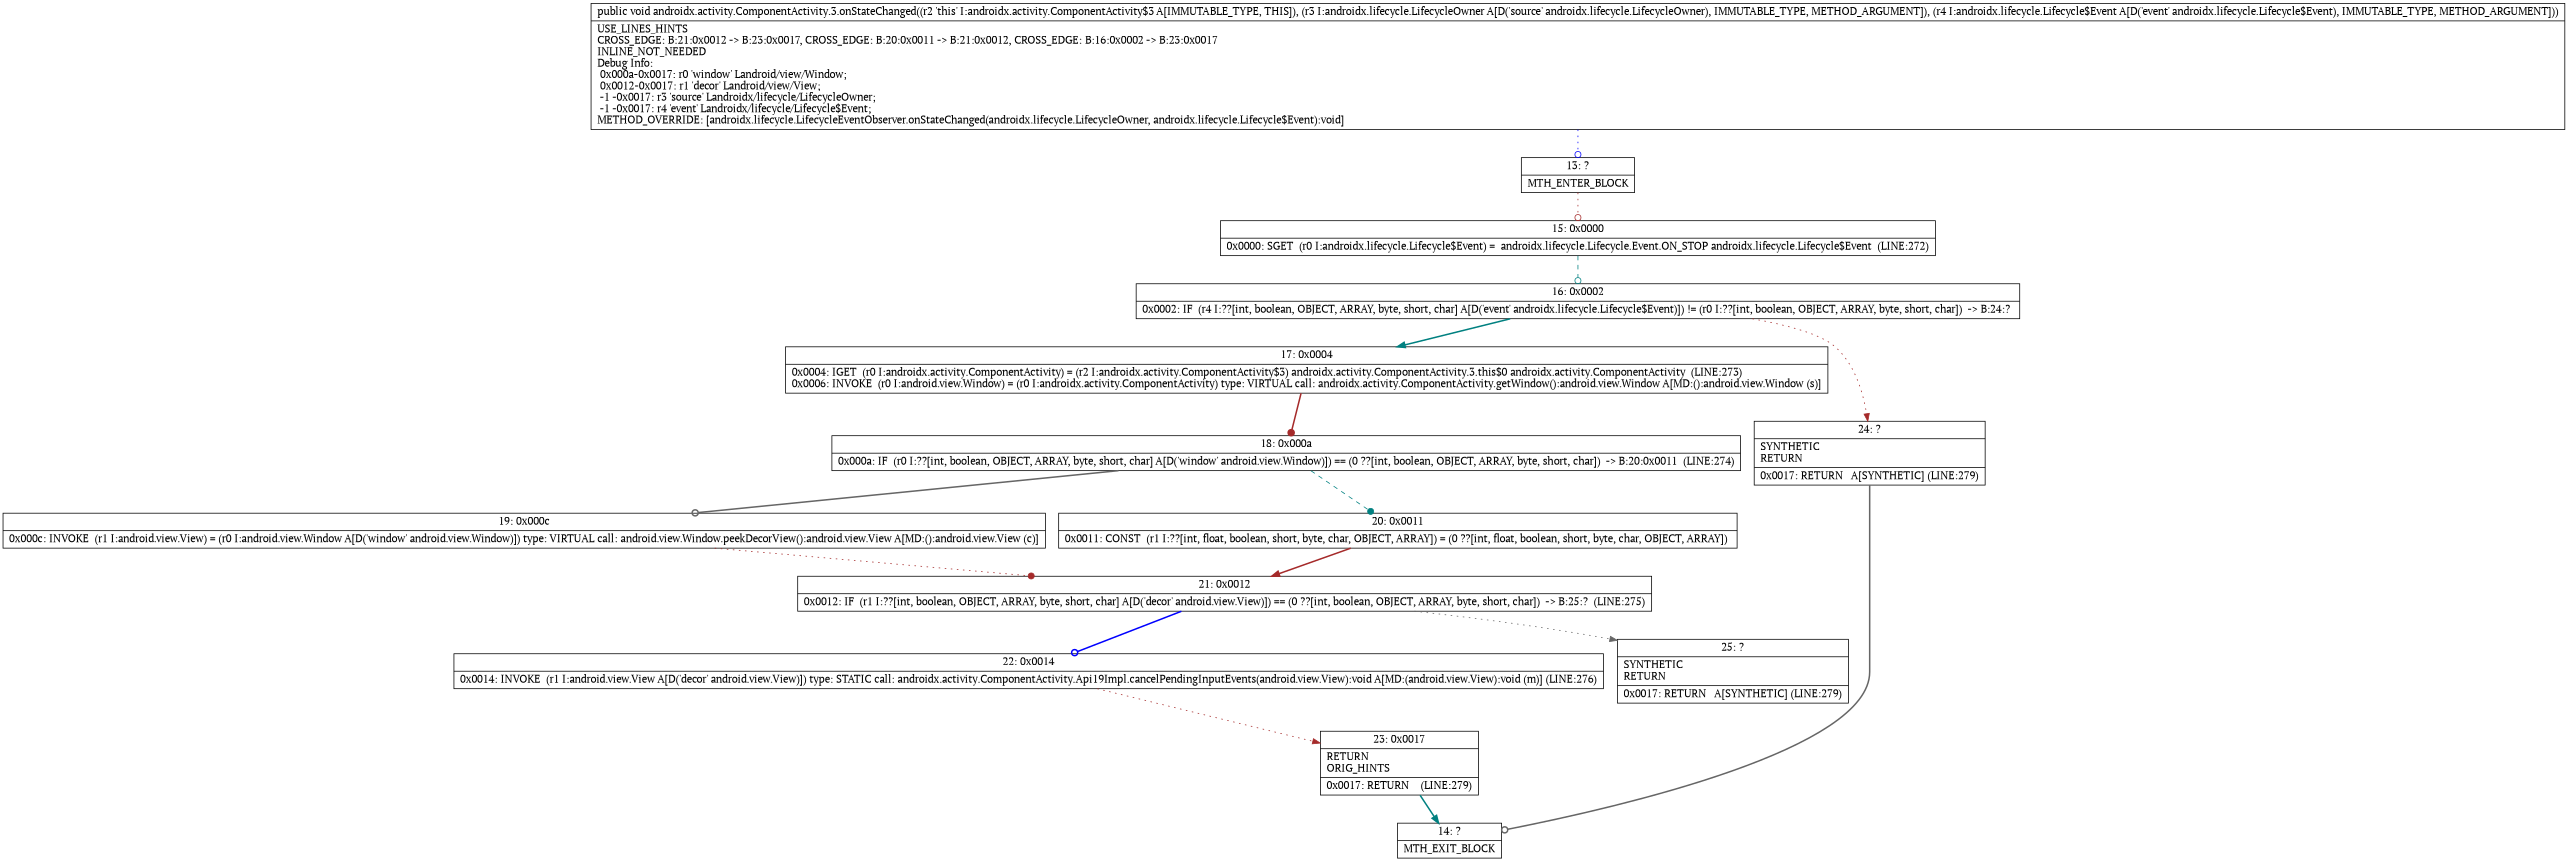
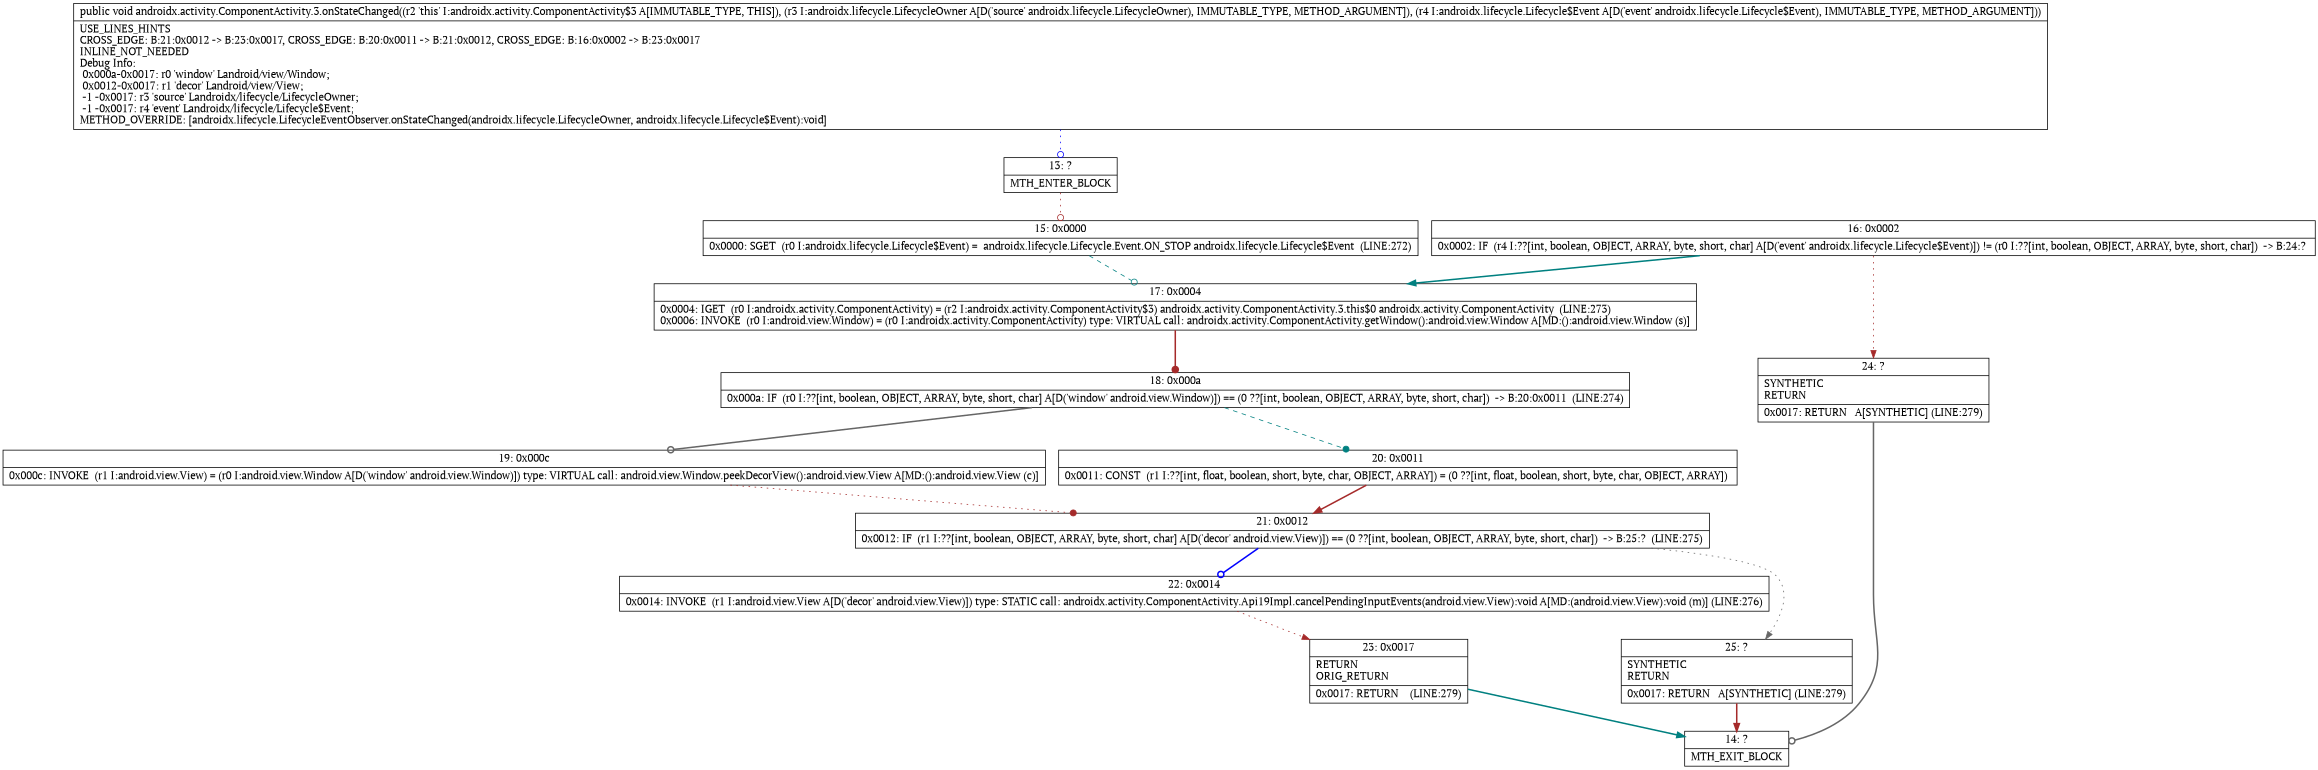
  digraph {
    fontname="PT Serif"
    node [fontname="PT Serif" shape=record]
    edge [arrowhead=normal color=brown fontname="PT Serif" style=bold]
    n1 [label="{13\:\ ?|MTH_ENTER_BLOCK\l}"]
    n2 [label="{15\:\ 0x0000|0x0000: SGET  (r0 I:androidx.lifecycle.Lifecycle$Event) =  androidx.lifecycle.Lifecycle.Event.ON_STOP androidx.lifecycle.Lifecycle$Event  (LINE:272)\l}"]
    n3 [label="{16\:\ 0x0002|0x0002: IF  (r4 I:??[int, boolean, OBJECT, ARRAY, byte, short, char] A[D('event' androidx.lifecycle.Lifecycle$Event)]) != (r0 I:??[int, boolean, OBJECT, ARRAY, byte, short, char])  \-\> B:24:? \l}"]
    n4 [label="{17\:\ 0x0004|0x0004: IGET  (r0 I:androidx.activity.ComponentActivity) = (r2 I:androidx.activity.ComponentActivity$3) androidx.activity.ComponentActivity.3.this$0 androidx.activity.ComponentActivity  (LINE:273)\l0x0006: INVOKE  (r0 I:android.view.Window) = (r0 I:androidx.activity.ComponentActivity) type: VIRTUAL call: androidx.activity.ComponentActivity.getWindow():android.view.Window A[MD:():android.view.Window (s)]\l}"]
    n5 [label="{24\:\ ?|SYNTHETIC\lRETURN\l|0x0017: RETURN   A[SYNTHETIC] (LINE:279)\l}"]
    n6 [label="{18\:\ 0x000a|0x000a: IF  (r0 I:??[int, boolean, OBJECT, ARRAY, byte, short, char] A[D('window' android.view.Window)]) == (0 ??[int, boolean, OBJECT, ARRAY, byte, short, char])  \-\> B:20:0x0011  (LINE:274)\l}"]
    n7 [label="{14\:\ ?|MTH_EXIT_BLOCK\l}"]
    n8 [label="{19\:\ 0x000c|0x000c: INVOKE  (r1 I:android.view.View) = (r0 I:android.view.Window A[D('window' android.view.Window)]) type: VIRTUAL call: android.view.Window.peekDecorView():android.view.View A[MD:():android.view.View (c)]\l}"]
    n9 [label="{20\:\ 0x0011|0x0011: CONST  (r1 I:??[int, float, boolean, short, byte, char, OBJECT, ARRAY]) = (0 ??[int, float, boolean, short, byte, char, OBJECT, ARRAY]) \l}"]
    n10 [label="{21\:\ 0x0012|0x0012: IF  (r1 I:??[int, boolean, OBJECT, ARRAY, byte, short, char] A[D('decor' android.view.View)]) == (0 ??[int, boolean, OBJECT, ARRAY, byte, short, char])  \-\> B:25:?  (LINE:275)\l}"]
    n11 [label="{22\:\ 0x0014|0x0014: INVOKE  (r1 I:android.view.View A[D('decor' android.view.View)]) type: STATIC call: androidx.activity.ComponentActivity.Api19Impl.cancelPendingInputEvents(android.view.View):void A[MD:(android.view.View):void (m)] (LINE:276)\l}"]
    n12 [label="{25\:\ ?|SYNTHETIC\lRETURN\l|0x0017: RETURN   A[SYNTHETIC] (LINE:279)\l}"]
-   n13 [label="{23\:\ 0x0017|RETURN\lORIG_HINTS\l|0x0017: RETURN    (LINE:279)\l}"]
+   n13 [label="{23\:\ 0x0017|RETURN\lORIG_RETURN\l|0x0017: RETURN    (LINE:279)\l}"]
    n14 [label="{public void androidx.activity.ComponentActivity.3.onStateChanged((r2 'this' I:androidx.activity.ComponentActivity$3 A[IMMUTABLE_TYPE, THIS]), (r3 I:androidx.lifecycle.LifecycleOwner A[D('source' androidx.lifecycle.LifecycleOwner), IMMUTABLE_TYPE, METHOD_ARGUMENT]), (r4 I:androidx.lifecycle.Lifecycle$Event A[D('event' androidx.lifecycle.Lifecycle$Event), IMMUTABLE_TYPE, METHOD_ARGUMENT]))  | USE_LINES_HINTS\lCROSS_EDGE: B:21:0x0012 \-\> B:23:0x0017, CROSS_EDGE: B:20:0x0011 \-\> B:21:0x0012, CROSS_EDGE: B:16:0x0002 \-\> B:23:0x0017\lINLINE_NOT_NEEDED\lDebug Info:\l  0x000a\-0x0017: r0 'window' Landroid\/view\/Window;\l  0x0012\-0x0017: r1 'decor' Landroid\/view\/View;\l  \-1 \-0x0017: r3 'source' Landroidx\/lifecycle\/LifecycleOwner;\l  \-1 \-0x0017: r4 'event' Landroidx\/lifecycle\/Lifecycle$Event;\lMETHOD_OVERRIDE: [androidx.lifecycle.LifecycleEventObserver.onStateChanged(androidx.lifecycle.LifecycleOwner, androidx.lifecycle.Lifecycle$Event):void]\l}"]
    n1 -> n2 [arrowhead=odot style=dotted]
-   n2 -> n3 [arrowhead=odot color=teal style=dashed]
+   n2 -> n4 [arrowhead=odot color=teal style=dashed]
    n3 -> n4 [color=teal]
    n3 -> n5 [style=dotted]
    n4 -> n6 [arrowhead=dot]
    n5 -> n7 [arrowhead=odot color=gray40]
    n6 -> n8 [arrowhead=odot color=gray40]
    n6 -> n9 [arrowhead=dot color=teal style=dashed]
    n8 -> n10 [arrowhead=dot style=dotted]
    n9 -> n10
    n10 -> n11 [arrowhead=odot color=blue]
    n10 -> n12 [color=gray40 style=dotted]
    n11 -> n13 [style=dotted]
+   n12 -> n7
    n13 -> n7 [color=teal]
    n14 -> n1 [arrowhead=odot color=blue style=dotted]
  }
